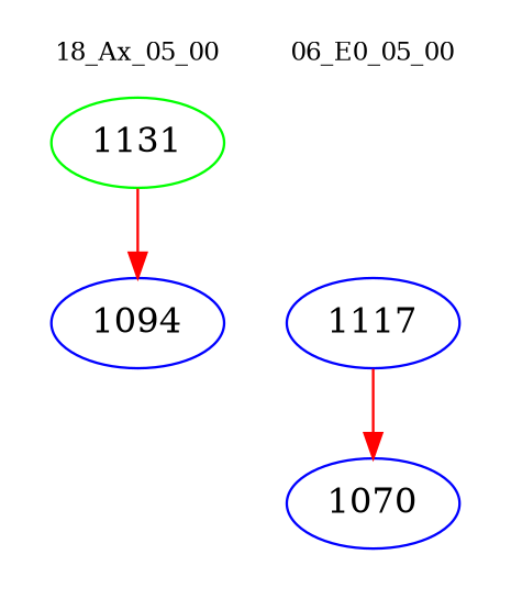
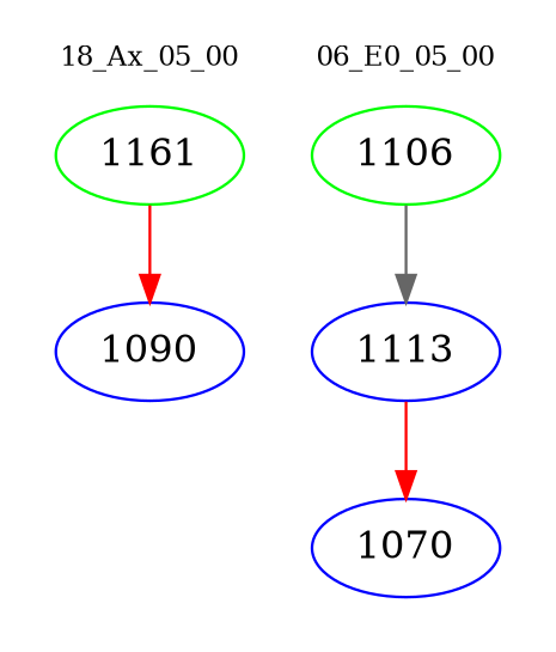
  digraph {
    node [color=blue]
    edge [color=red]
-   n1 [color=green label=1131]
-   n2 [label=1094]
+   n1 [color=green label=1161]
+   n2 [label=1090]
+   n3 [color=green label=1106]
    n4 [label=1070]
-   n5 [label=1117]
+   n5 [label=1113]
    subgraph cluster_1 {
      color=white
      fontsize=10
      label="18_Ax_05_00"
      n1
      n2
    }
    subgraph cluster_2 {
      color=white
      fontsize=10
      label="06_E0_05_00"
+     n3
      n4
      n5
    }
    n1 -> n2
+   n3 -> n5 [color=gray40]
    n5 -> n4
  }
